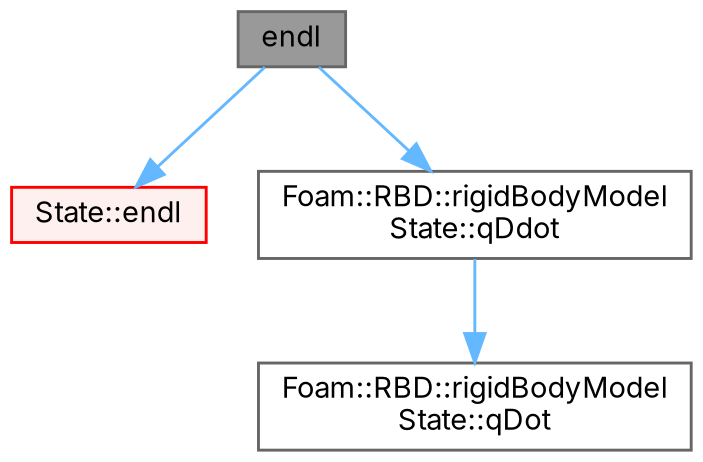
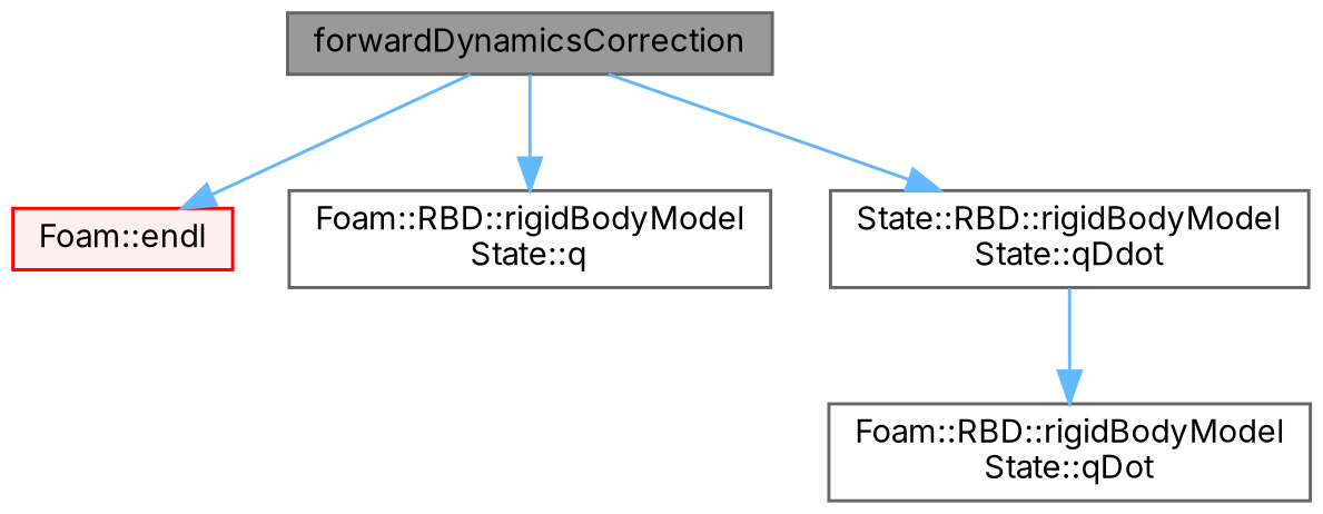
  digraph {
    fontname=Inter
    rankdir=TB
    node [color=grey40 fillcolor=white fontname=Inter fontsize=10 shape=box style=filled]
    edge [color=steelblue1 fontname=Inter fontsize=10 labelfontname=Helvetica labelfontsize=10 style=solid]
-   n1 [color=gray40 fillcolor=grey60 fontcolor=black height=0.2 label=endl width=0.4]
-   n2 [color=red fillcolor="#FFF0F0" height=0.2 label="State::endl" width=0.4]
-   n4 [height=0.2 label="Foam::RBD::rigidBodyModel\lState::qDdot" width=0.4]
+   n1 [color=gray40 fillcolor=grey60 fontcolor=black height=0.2 label=forwardDynamicsCorrection width=0.4]
+   n2 [color=red fillcolor="#FFF0F0" height=0.2 label="Foam::endl" width=0.4]
+   n3 [height=0.2 label="Foam::RBD::rigidBodyModel\lState::q" width=0.4]
+   n4 [height=0.2 label="State::RBD::rigidBodyModel\lState::qDdot" width=0.4]
    n5 [height=0.2 label="Foam::RBD::rigidBodyModel\lState::qDot" width=0.4]
    n1 -> n2
+   n1 -> n3
    n1 -> n4
    n4 -> n5
  }
